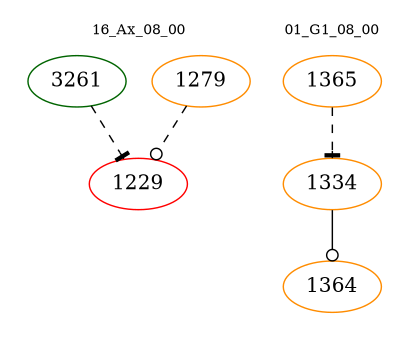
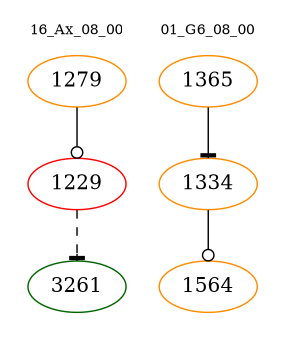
  digraph {
    node [color=darkorange]
    edge [arrowhead=odot color=black style=dashed]
    n1 [label=1279]
    n2 [color=red label=1229]
    n3 [color=darkgreen label=3261]
    n4 [label=1365]
    n5 [label=1334]
-   n6 [label=1364]
+   n6 [label=1564]
    subgraph cluster_1 {
      color=white
      fontsize=10
      label="16_Ax_08_00"
      n1
      n2
      n3
    }
    subgraph cluster_2 {
      color=white
      fontsize=10
-     label="01_G1_08_00"
+     label="01_G6_08_00"
      n4
      n5
      n6
    }
-   n1 -> n2
-   n3 -> n2 [arrowhead=tee]
-   n4 -> n5 [arrowhead=tee]
+   n1 -> n2 [style=solid]
+   n2 -> n3 [arrowhead=tee]
+   n4 -> n5 [arrowhead=tee style=solid]
    n5 -> n6 [style=solid]
  }
